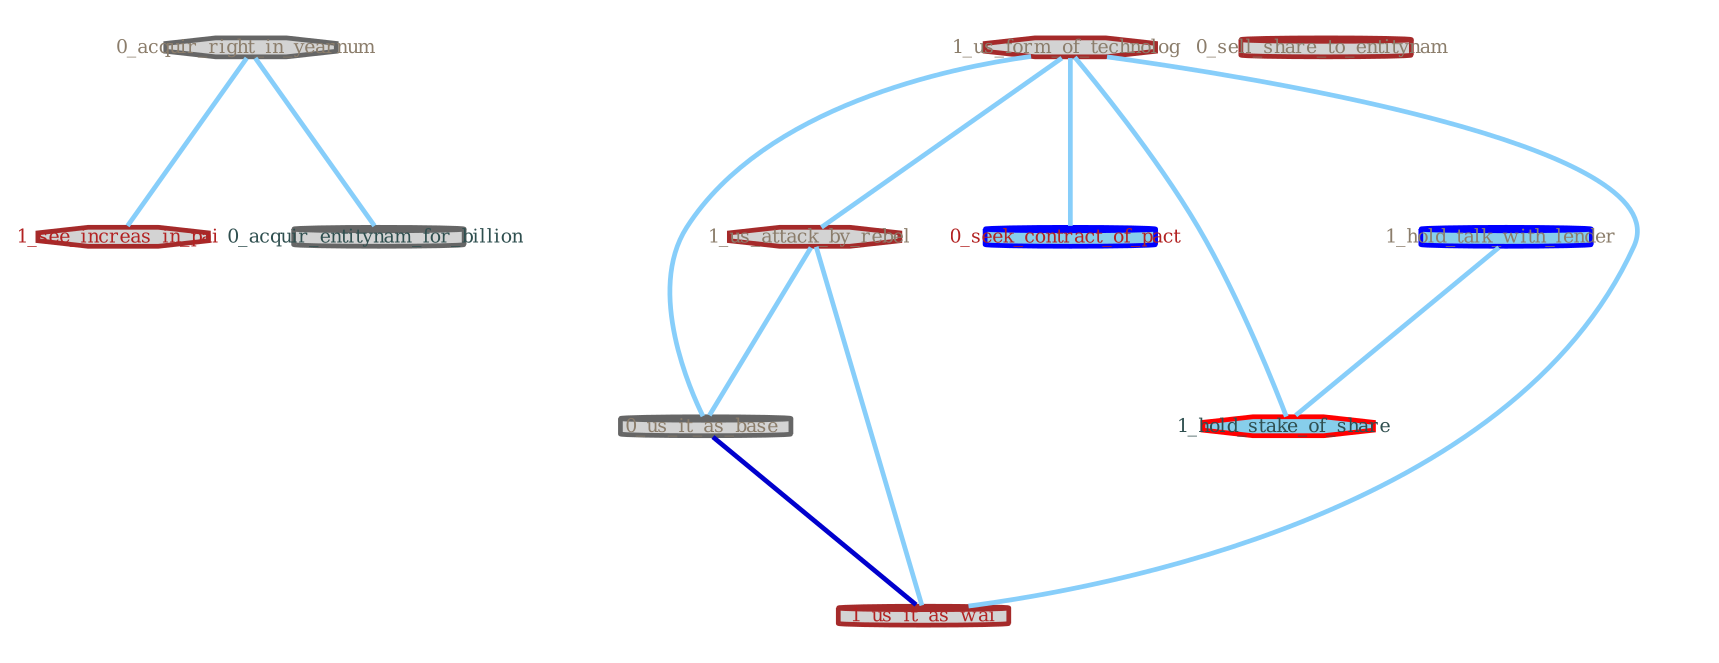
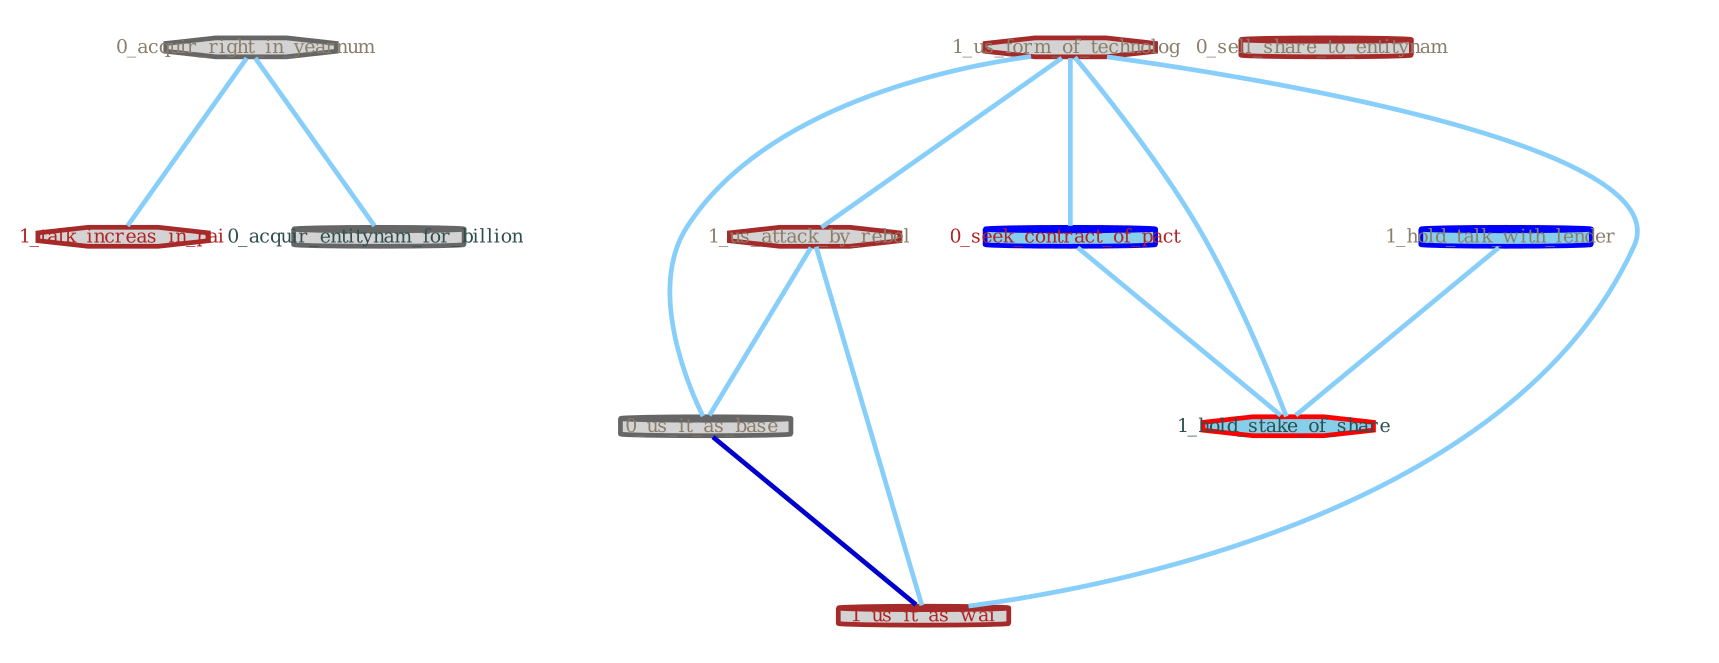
  graph {
    node [color=brown fillcolor=lightgrey fixedsize=true fontcolor="#8b7d6b" fontsize=4 shape=cylinder style=filled]
    edge [color="#87cefa" w=1]
    "0_acquir_right_in_yearnum " [color=gray40 height=.06 shape=octagon width=.5]
    "1_us_form_of_technolog " [height=.06 shape=octagon width=.5]
    "1_us_attack_by_rebel " [height=.06 shape=octagon width=.5]
    "0_sell_share_to_entitynam " [height=.06 width=.5]
    "1_hold_talk_with_lender " [color=blue fillcolor=skyblue height=.06 width=.5]
    "0_us_it_as_base " [color=gray40 height=.06 width=.5]
    "0_seek_contract_of_pact " [color=blue fillcolor=skyblue fontcolor="#b22222" height=.06 width=.5]
    n8 [fontcolor="#b22222" height=.06 label="1_us_it_as_wai" width=.5]
-   "1_see_increas_in_pai " [fontcolor="#b22222" height=.06 shape=octagon width=.5]
+   "1_see_increas_in_pai " [fontcolor="#b22222" height=.06 shape=octagon width=.5 label="1_talk_increas_in_pai"]
    "0_acquir_entitynam_for_billion " [color=gray40 fontcolor="#2f4f4f" height=.06 width=.5]
    "1_hold_stake_of_share " [color=red fillcolor=skyblue fontcolor="#2f4f4f" height=.06 shape=octagon width=.5]
    subgraph sub_1 {
      "0_acquir_right_in_yearnum "
      "1_us_form_of_technolog "
      "1_us_attack_by_rebel "
      "0_sell_share_to_entitynam "
      "1_hold_talk_with_lender "
      "0_us_it_as_base "
    }
    subgraph sub_2 {
      "0_seek_contract_of_pact "
      n8
      "1_see_increas_in_pai "
    }
    "0_acquir_right_in_yearnum " -- "1_see_increas_in_pai "
    "0_acquir_right_in_yearnum " -- "0_acquir_entitynam_for_billion "
    "1_us_form_of_technolog " -- "1_us_attack_by_rebel "
    "1_us_form_of_technolog " -- "0_us_it_as_base "
    "1_us_form_of_technolog " -- "0_seek_contract_of_pact "
    "1_us_form_of_technolog " -- n8
    "1_us_form_of_technolog " -- "1_hold_stake_of_share "
    "1_us_attack_by_rebel " -- "0_us_it_as_base "
    "1_us_attack_by_rebel " -- n8
    "1_hold_talk_with_lender " -- "1_hold_stake_of_share "
    "0_us_it_as_base " -- n8 [color="#0000cd" w=3]
+   "0_seek_contract_of_pact " -- "1_hold_stake_of_share "
  }
